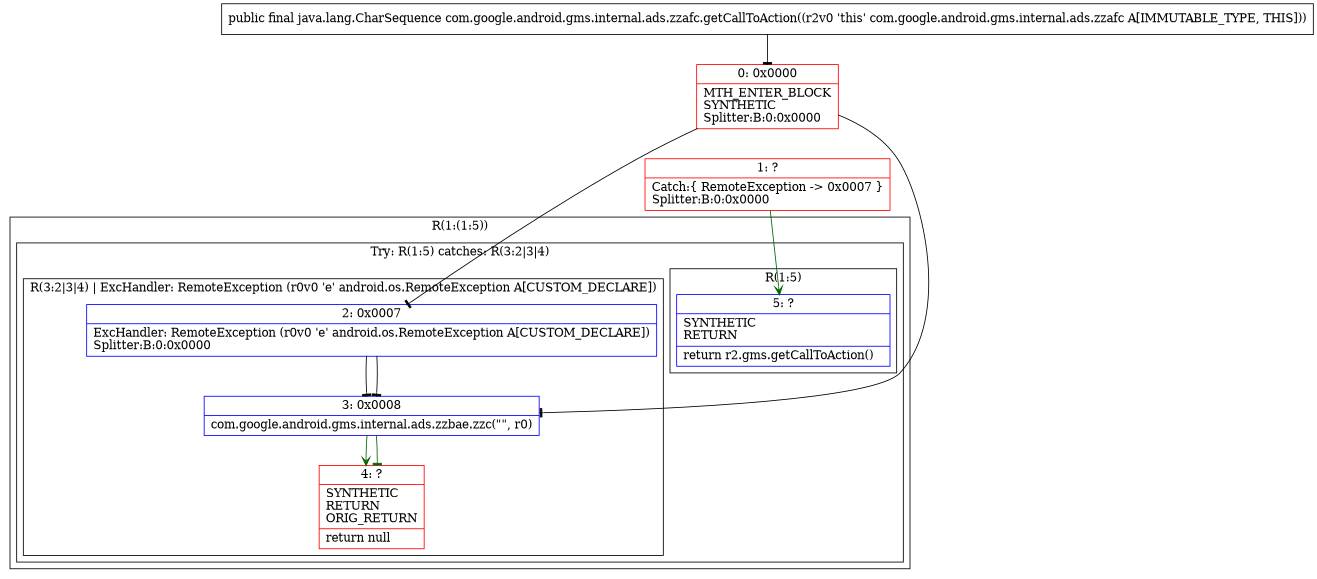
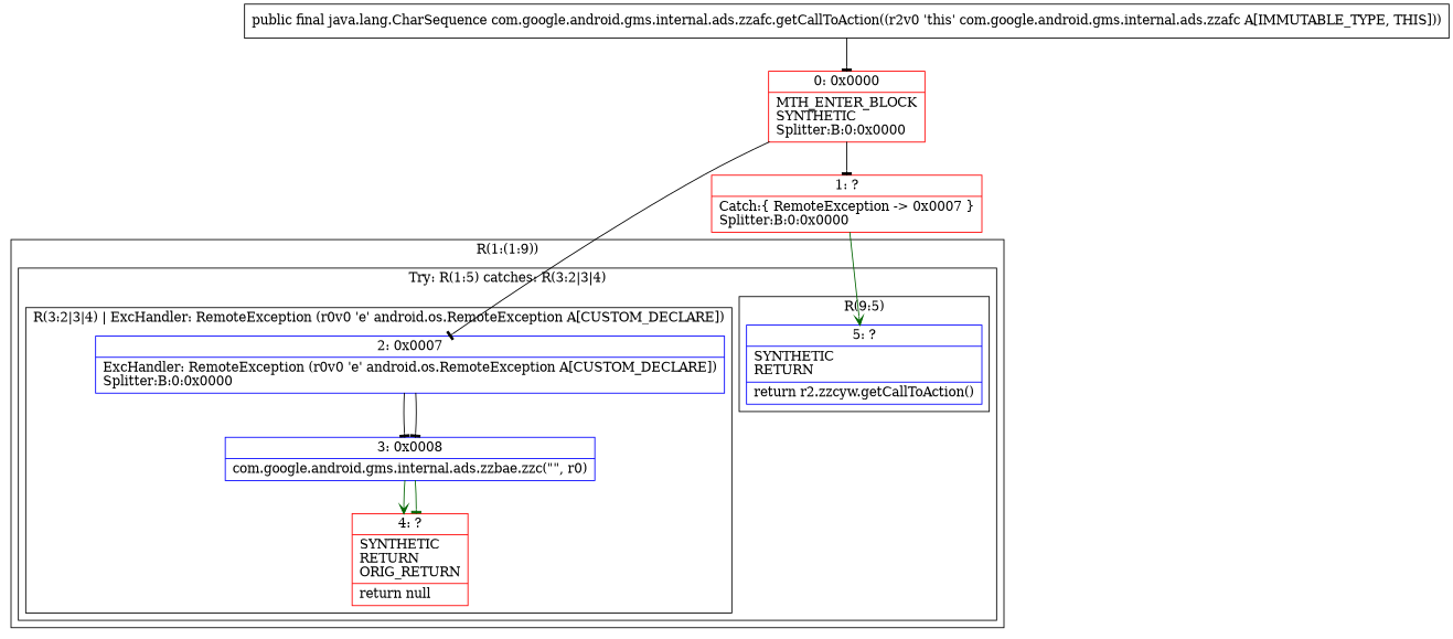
  digraph {
    node [color=blue shape=record]
    edge [arrowhead=tee color=black]
-   n1 [label="{5\:\ ?|SYNTHETIC\lRETURN\l|return r2.gms.getCallToAction()\l}"]
+   n1 [label="{5\:\ ?|SYNTHETIC\lRETURN\l|return r2.zzcyw.getCallToAction()\l}"]
    n2 [label="{2\:\ 0x0007|ExcHandler: RemoteException (r0v0 'e' android.os.RemoteException A[CUSTOM_DECLARE])\lSplitter:B:0:0x0000\l}"]
    n3 [label="{3\:\ 0x0008|com.google.android.gms.internal.ads.zzbae.zzc(\"\", r0)\l}"]
    n4 [color=red label="{4\:\ ?|SYNTHETIC\lRETURN\lORIG_RETURN\l|return null\l}"]
    n5 [color=red label="{0\:\ 0x0000|MTH_ENTER_BLOCK\lSYNTHETIC\lSplitter:B:0:0x0000\l}"]
    n6 [color=red label="{1\:\ ?|Catch:\{ RemoteException \-\> 0x0007 \}\lSplitter:B:0:0x0000\l}"]
    n7 [label="{public final java.lang.CharSequence com.google.android.gms.internal.ads.zzafc.getCallToAction((r2v0 'this' com.google.android.gms.internal.ads.zzafc A[IMMUTABLE_TYPE, THIS])) }" color=""]
    subgraph cluster_1 {
-     label="R(1:(1:5))"
+     label="R(1:(1:9))"
      subgraph cluster_2 {
        label="Try: R(1:5) catches: R(3:2|3|4)"
        subgraph cluster_3 {
-         label="R(1:5)"
+         label="R(9:5)"
          n1
        }
        subgraph cluster_4 {
          label="R(3:2|3|4) | ExcHandler: RemoteException (r0v0 'e' android.os.RemoteException A[CUSTOM_DECLARE])\l"
          n2
          n3
          n4
        }
      }
    }
    subgraph cluster_5 {
      label="R(3:2|3|4) | ExcHandler: RemoteException (r0v0 'e' android.os.RemoteException A[CUSTOM_DECLARE])\l"
    }
    n2 -> n3
    n2 -> n3
    n3 -> n4 [arrowhead=vee color=darkgreen]
    n3 -> n4 [color=darkgreen]
    n5 -> n2
-   n5 -> n3
+   n5 -> n6
    n6 -> n1 [arrowhead=vee color=darkgreen]
    n7 -> n5
  }
